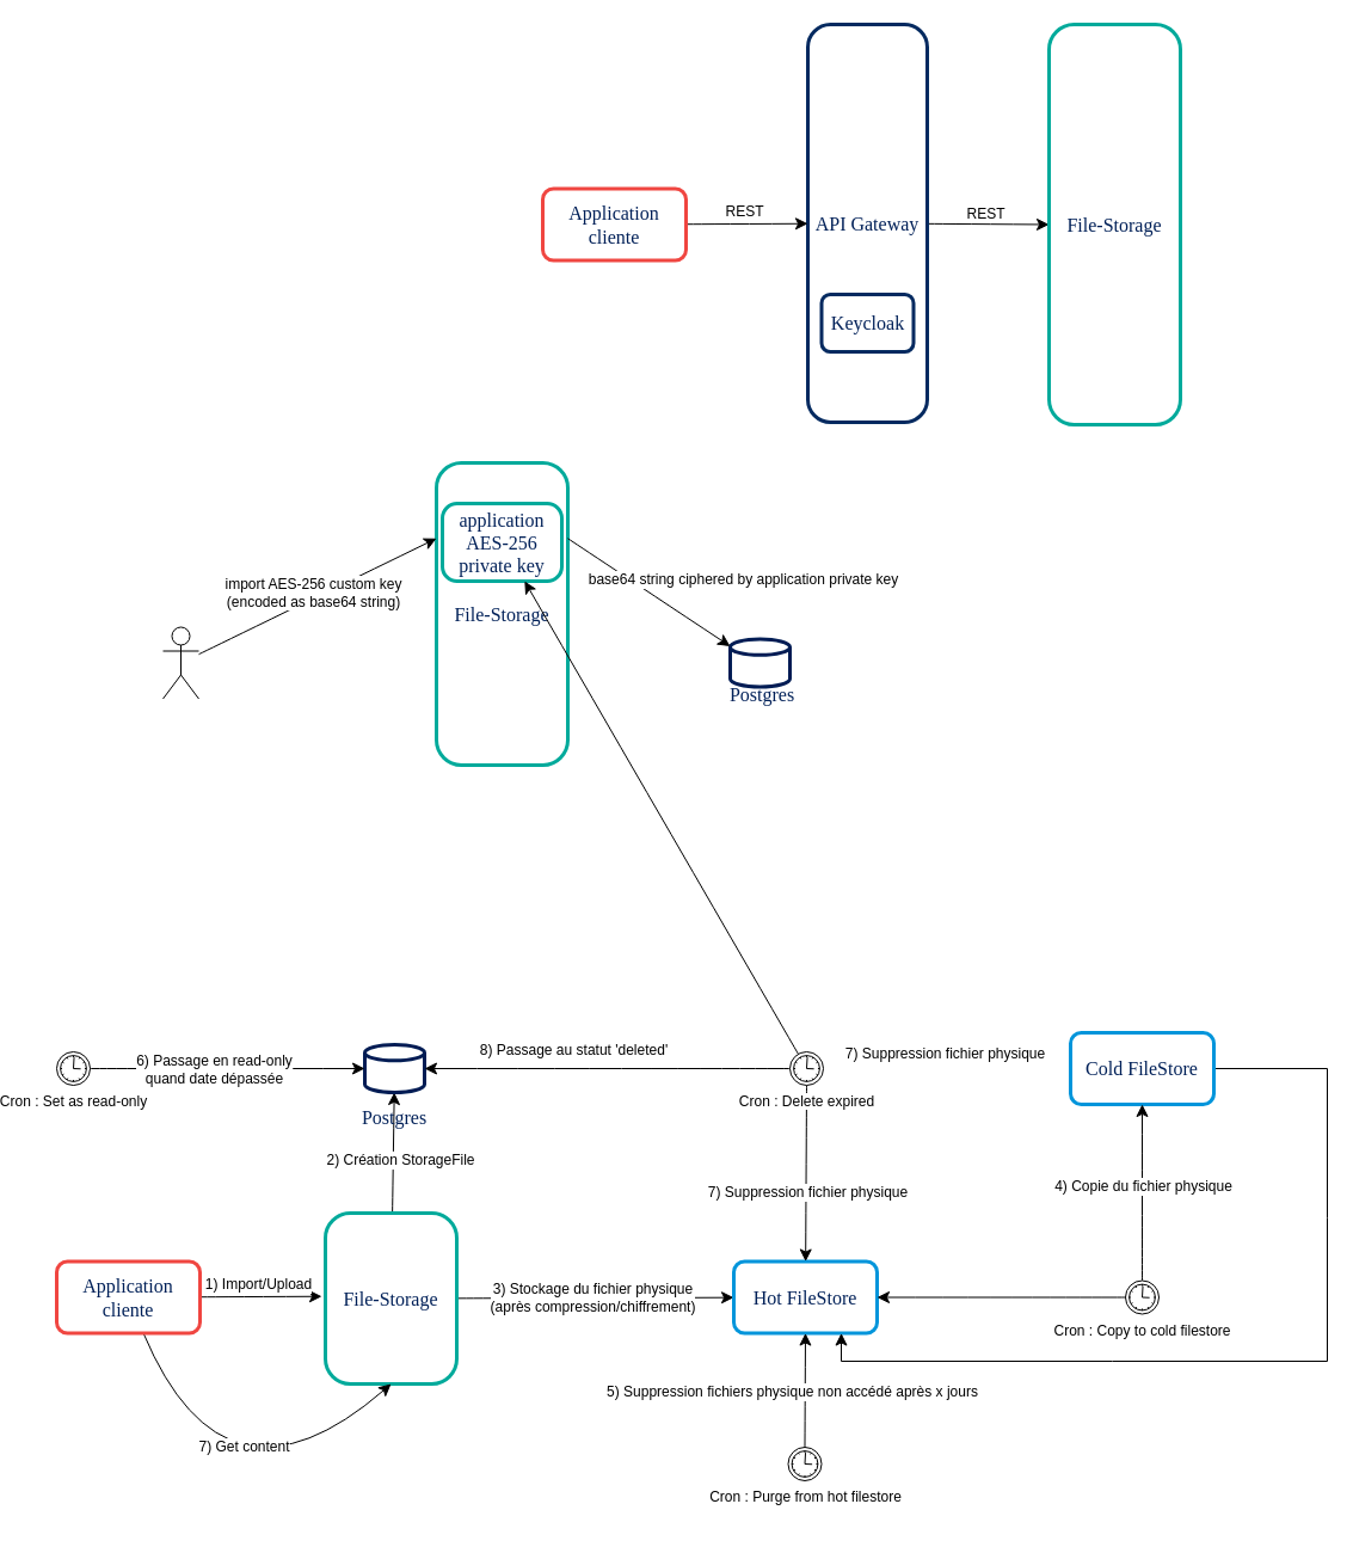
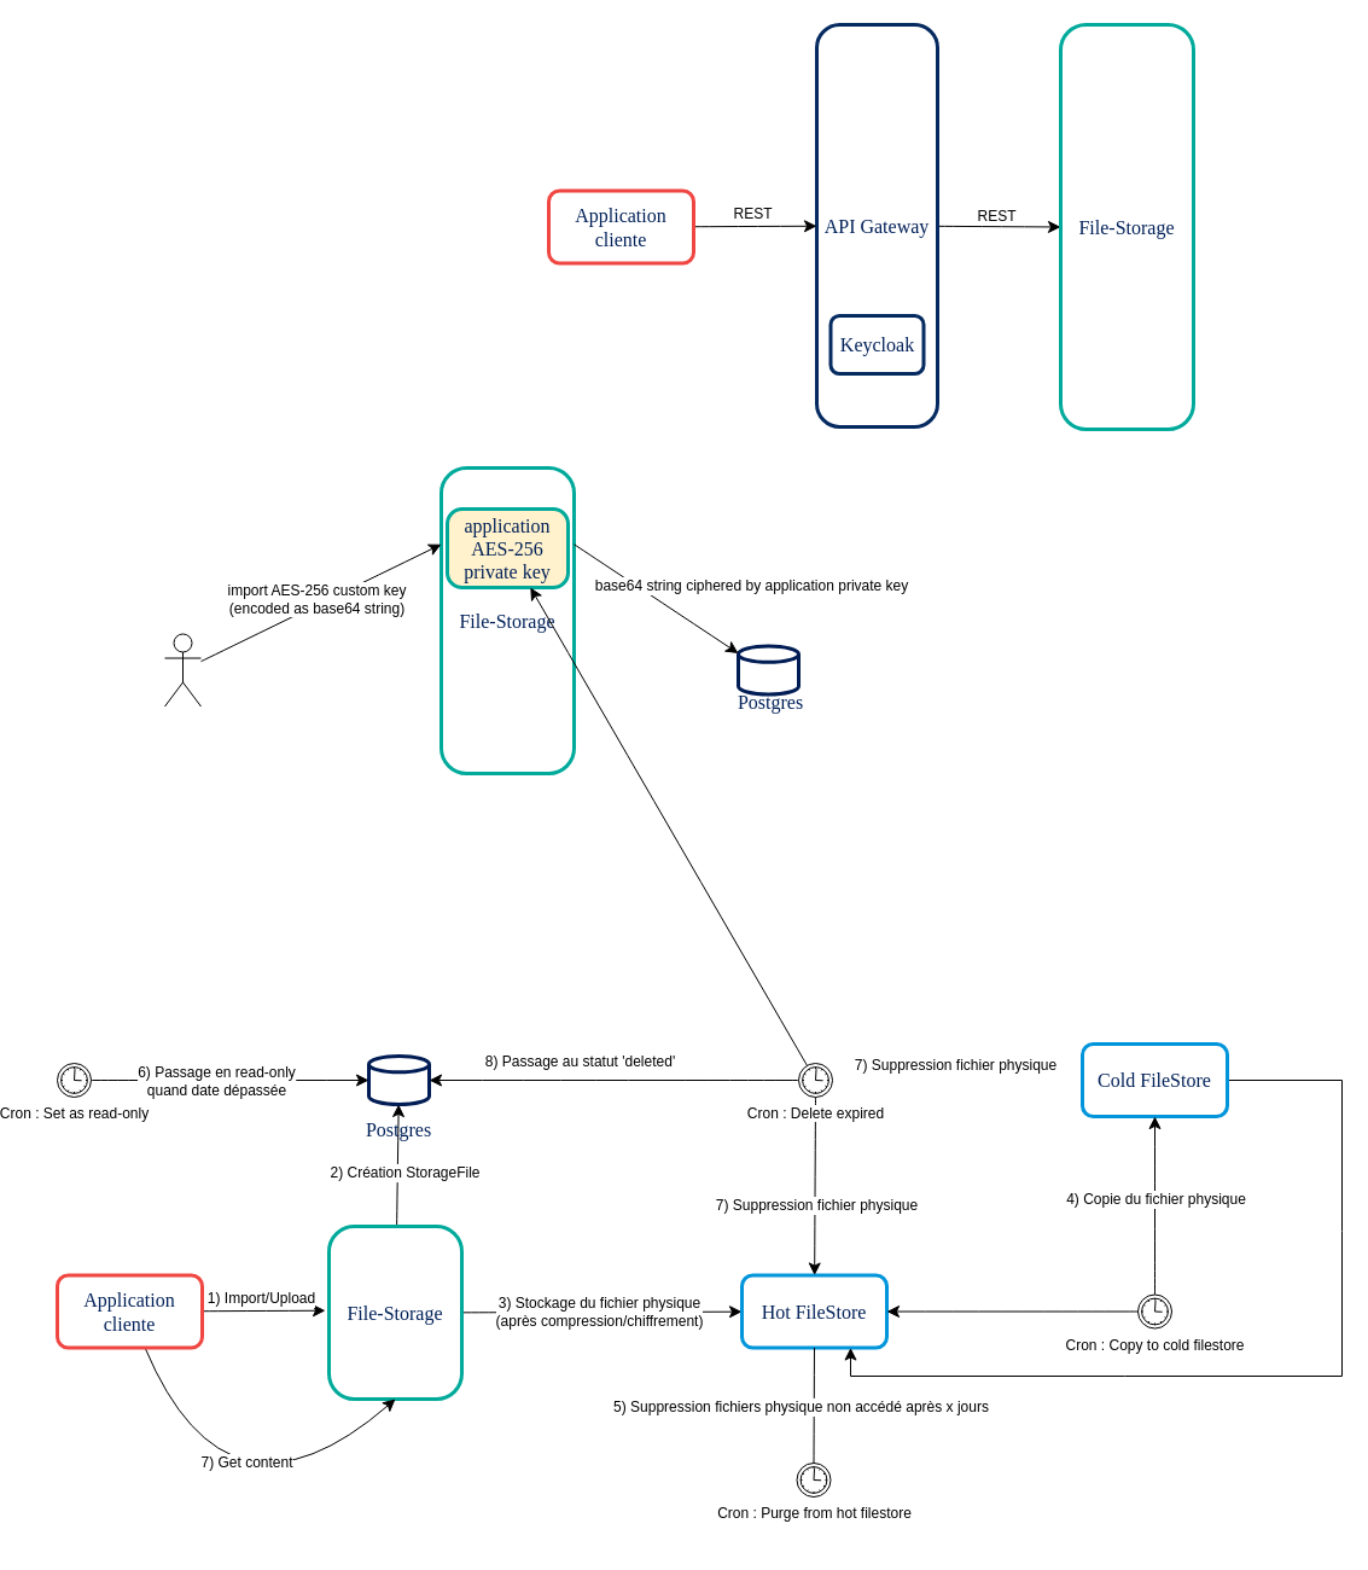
  <mxCell id="0" />
  <mxCell id="1" parent="0" />
  <mxCell id="2" style="edgeStyle=none;curved=1;rounded=0;orthogonalLoop=1;jettySize=auto;html=1;entryX=0;entryY=0.5;entryDx=0;entryDy=0;fontSize=12;startSize=8;endSize=8;" edge="1" parent="1" source="4" target="5"><mxGeometry relative="1" as="geometry" /></mxCell>
  <mxCell id="3" value="REST" style="edgeLabel;html=1;align=center;verticalAlign=middle;resizable=0;points=[];fontSize=12;" vertex="1" connectable="0" parent="2"><mxGeometry x="-0.078" relative="1" as="geometry"><mxPoint x="2" y="-9" as="offset" /></mxGeometry></mxCell>
  <mxCell id="4" value="API Gateway" style="rounded=1;whiteSpace=wrap;html=1;strokeColor=#042a60;strokeWidth=3;arcSize=19;fontFamily=Poppins;fontSource=https%3A%2F%2Ffonts.googleapis.com%2Fcss%3Ffamily%3DPoppins;fontSize=16;fontColor=#002058;fontStyle=0;labelBackgroundColor=none;labelBorderColor=none;" vertex="1" parent="1"><mxGeometry x="649" y="20" width="100" height="333" as="geometry" /></mxCell>
  <mxCell id="5" value="File-Storage" style="rounded=1;whiteSpace=wrap;html=1;strokeColor=#00AA9B;strokeWidth=3;arcSize=19;fontFamily=Poppins;fontSource=https%3A%2F%2Ffonts.googleapis.com%2Fcss%3Ffamily%3DPoppins;fontSize=16;fontColor=#002058;fontStyle=0;labelBackgroundColor=none;labelBorderColor=none;" vertex="1" parent="1"><mxGeometry x="851" y="20" width="110" height="335" as="geometry" /></mxCell>
- <mxCell id="6" value="Keycloak" style="rounded=1;whiteSpace=wrap;html=1;strokeColor=#042a60;strokeWidth=3;arcSize=15;fontFamily=Poppins;fontSource=https%3A%2F%2Ffonts.googleapis.com%2Fcss%3Ffamily%3DPoppins;fontSize=16;fontColor=#002058;fontStyle=0;labelBackgroundColor=none;labelBorderColor=none;" vertex="1" parent="1"><mxGeometry x="660.5" y="246" width="77" height="48" as="geometry" /></mxCell>
+ <mxCell id="6" value="Keycloak" style="rounded=1;whiteSpace=wrap;html=1;strokeColor=#042a60;strokeWidth=3;arcSize=15;fontFamily=Poppins;fontSource=https%3A%2F%2Ffonts.googleapis.com%2Fcss%3Ffamily%3DPoppins;fontSize=16;fontColor=#002058;fontStyle=0;labelBackgroundColor=none;labelBorderColor=none;" vertex="1" parent="1"><mxGeometry x="660.5" y="261" width="77" height="48" as="geometry" /></mxCell>
  <mxCell id="7" style="edgeStyle=none;curved=1;rounded=0;orthogonalLoop=1;jettySize=auto;html=1;fontSize=12;startSize=8;endSize=8;" edge="1" parent="1" source="9" target="4"><mxGeometry relative="1" as="geometry" /></mxCell>
  <mxCell id="8" value="REST" style="edgeLabel;html=1;align=center;verticalAlign=middle;resizable=0;points=[];fontSize=12;" vertex="1" connectable="0" parent="7"><mxGeometry x="0.078" y="-1" relative="1" as="geometry"><mxPoint x="-7" y="-11" as="offset" /></mxGeometry></mxCell>
  <mxCell id="9" value="Application cliente" style="rounded=1;whiteSpace=wrap;html=1;strokeColor=#F04641;strokeWidth=3;arcSize=15;fontFamily=Poppins;fontSource=https%3A%2F%2Ffonts.googleapis.com%2Fcss%3Ffamily%3DPoppins;fontSize=16;fontColor=#002058;fontStyle=0;labelBackgroundColor=none;labelBorderColor=none;" vertex="1" parent="1"><mxGeometry x="427" y="157.5" width="120" height="60" as="geometry" /></mxCell>
  <mxCell id="10" value="File-Storage" style="rounded=1;whiteSpace=wrap;html=1;strokeColor=#00AA9B;strokeWidth=3;arcSize=19;fontFamily=Poppins;fontSource=https%3A%2F%2Ffonts.googleapis.com%2Fcss%3Ffamily%3DPoppins;fontSize=16;fontColor=#002058;fontStyle=0;labelBackgroundColor=none;labelBorderColor=none;" vertex="1" parent="1"><mxGeometry x="338" y="387" width="110" height="253" as="geometry" /></mxCell>
- <mxCell id="11" value="&lt;div&gt;application&lt;br&gt;&lt;/div&gt;&lt;div&gt;AES-256 private key&lt;/div&gt;" style="rounded=1;whiteSpace=wrap;html=1;strokeColor=#00AA9B;strokeWidth=3;arcSize=19;fontFamily=Poppins;fontSource=https%3A%2F%2Ffonts.googleapis.com%2Fcss%3Ffamily%3DPoppins;fontSize=16;fontColor=#002058;fontStyle=0;labelBackgroundColor=none;labelBorderColor=none;" vertex="1" parent="1"><mxGeometry x="343" y="421" width="100" height="65" as="geometry" /></mxCell>
+ <mxCell id="11" value="&lt;div&gt;application&lt;br&gt;&lt;/div&gt;&lt;div&gt;AES-256 private key&lt;/div&gt;" style="rounded=1;whiteSpace=wrap;html=1;strokeColor=#00AA9B;strokeWidth=3;arcSize=19;fontFamily=Poppins;fontSource=https%3A%2F%2Ffonts.googleapis.com%2Fcss%3Ffamily%3DPoppins;fontSize=16;fontColor=#002058;fontStyle=0;labelBackgroundColor=none;labelBorderColor=none;fillColor=#fff2cc;" vertex="1" parent="1"><mxGeometry x="343" y="421" width="100" height="65" as="geometry" /></mxCell>
  <mxCell id="12" value="" style="strokeWidth=3;html=1;shape=mxgraph.flowchart.database;whiteSpace=wrap;rounded=1;fontFamily=Helvetica;fontSource=https%3A%2F%2Ffonts.googleapis.com%2Fcss%3Ffamily%3DAverage%2BSans;fontSize=12;fontColor=default;fontStyle=0;strokeColor=#001C54;arcSize=50;fillColor=#FFFFFF;" vertex="1" parent="1"><mxGeometry x="584" y="534.5" width="50" height="40" as="geometry" /></mxCell>
  <mxCell id="13" value="Postgres" style="text;html=1;strokeColor=none;fillColor=none;align=center;verticalAlign=middle;whiteSpace=wrap;rounded=0;fontFamily=Poppins;fontSource=https%3A%2F%2Ffonts.googleapis.com%2Fcss%3Ffamily%3DPoppins;fontColor=#002058;fontSize=16;fontStyle=0" vertex="1" parent="1"><mxGeometry x="571" y="571" width="80" height="20" as="geometry" /></mxCell>
  <mxCell id="14" style="edgeStyle=none;curved=1;rounded=0;orthogonalLoop=1;jettySize=auto;html=1;fontSize=12;startSize=8;endSize=8;entryX=0;entryY=0.25;entryDx=0;entryDy=0;" edge="1" parent="1" source="16" target="10"><mxGeometry relative="1" as="geometry" /></mxCell>
  <mxCell id="15" value="&lt;div&gt;import AES-256 custom key&lt;/div&gt;&lt;div&gt;(encoded as base64 string)&lt;br&gt;&lt;/div&gt;" style="edgeLabel;html=1;align=center;verticalAlign=middle;resizable=0;points=[];fontSize=12;" vertex="1" connectable="0" parent="14"><mxGeometry x="0.143" y="-2" relative="1" as="geometry"><mxPoint x="-20" y="2" as="offset" /></mxGeometry></mxCell>
  <mxCell id="16" value="" style="shape=umlActor;verticalLabelPosition=bottom;verticalAlign=top;html=1;outlineConnect=0;" vertex="1" parent="1"><mxGeometry x="109" y="524.5" width="30" height="60" as="geometry" /></mxCell>
  <mxCell id="17" style="edgeStyle=none;curved=1;rounded=0;orthogonalLoop=1;jettySize=auto;html=1;entryX=0;entryY=0.15;entryDx=0;entryDy=0;entryPerimeter=0;fontSize=12;startSize=8;endSize=8;exitX=1;exitY=0.25;exitDx=0;exitDy=0;" edge="1" parent="1" source="10" target="12"><mxGeometry relative="1" as="geometry" /></mxCell>
  <mxCell id="18" value="base64 string ciphered by application private key" style="edgeLabel;html=1;align=center;verticalAlign=middle;resizable=0;points=[];fontSize=12;" vertex="1" connectable="0" parent="17"><mxGeometry x="-0.014" y="2" relative="1" as="geometry"><mxPoint x="79" y="-8" as="offset" /></mxGeometry></mxCell>
  <mxCell id="19" style="edgeStyle=none;curved=1;rounded=0;orthogonalLoop=1;jettySize=auto;html=1;fontSize=12;startSize=8;endSize=8;" edge="1" parent="1" source="23" target="29"><mxGeometry relative="1" as="geometry" /></mxCell>
  <mxCell id="20" value="2) Création StorageFile" style="edgeLabel;html=1;align=center;verticalAlign=middle;resizable=0;points=[];fontSize=12;" vertex="1" connectable="0" parent="19"><mxGeometry x="0.342" y="-5" relative="1" as="geometry"><mxPoint y="23" as="offset" /></mxGeometry></mxCell>
  <mxCell id="21" style="edgeStyle=none;curved=1;rounded=0;orthogonalLoop=1;jettySize=auto;html=1;fontSize=12;startSize=8;endSize=8;" edge="1" parent="1" source="23" target="31"><mxGeometry relative="1" as="geometry"><mxPoint x="467" y="1084" as="targetPoint" /></mxGeometry></mxCell>
  <mxCell id="22" value="3) Stockage du fichier physique&lt;br&gt;(après compression/chiffrement)" style="edgeLabel;html=1;align=center;verticalAlign=middle;resizable=0;points=[];fontSize=12;" vertex="1" connectable="0" parent="21"><mxGeometry x="0.054" y="1" relative="1" as="geometry"><mxPoint x="-8" y="1" as="offset" /></mxGeometry></mxCell>
  <mxCell id="23" value="File-Storage" style="rounded=1;whiteSpace=wrap;html=1;strokeColor=#00AA9B;strokeWidth=3;arcSize=19;fontFamily=Poppins;fontSource=https%3A%2F%2Ffonts.googleapis.com%2Fcss%3Ffamily%3DPoppins;fontSize=16;fontColor=#002058;fontStyle=0;labelBackgroundColor=none;labelBorderColor=none;" vertex="1" parent="1"><mxGeometry x="245" y="1015" width="110" height="143" as="geometry" /></mxCell>
  <mxCell id="24" style="edgeStyle=none;curved=1;rounded=0;orthogonalLoop=1;jettySize=auto;html=1;fontSize=12;startSize=8;endSize=8;" edge="1" parent="1" source="28"><mxGeometry relative="1" as="geometry"><mxPoint x="242" y="1084.736" as="targetPoint" /></mxGeometry></mxCell>
  <mxCell id="25" value="1) Import/Upload" style="edgeLabel;html=1;align=center;verticalAlign=middle;resizable=0;points=[];fontSize=12;" vertex="1" connectable="0" parent="24"><mxGeometry x="0.078" y="-1" relative="1" as="geometry"><mxPoint x="-7" y="-11" as="offset" /></mxGeometry></mxCell>
  <mxCell id="26" style="edgeStyle=none;curved=1;rounded=0;orthogonalLoop=1;jettySize=auto;html=1;entryX=0.5;entryY=1;entryDx=0;entryDy=0;fontSize=12;startSize=8;endSize=8;" edge="1" parent="1" source="28" target="23"><mxGeometry relative="1" as="geometry"><Array as="points"><mxPoint x="161" y="1278" /></Array></mxGeometry></mxCell>
  <mxCell id="27" value="7) Get content" style="edgeLabel;html=1;align=center;verticalAlign=middle;resizable=0;points=[];fontSize=12;" vertex="1" connectable="0" parent="26"><mxGeometry x="-0.331" y="40" relative="1" as="geometry"><mxPoint as="offset" /></mxGeometry></mxCell>
  <mxCell id="28" value="Application cliente" style="rounded=1;whiteSpace=wrap;html=1;strokeColor=#F04641;strokeWidth=3;arcSize=15;fontFamily=Poppins;fontSource=https%3A%2F%2Ffonts.googleapis.com%2Fcss%3Ffamily%3DPoppins;fontSize=16;fontColor=#002058;fontStyle=0;labelBackgroundColor=none;labelBorderColor=none;" vertex="1" parent="1"><mxGeometry x="20" y="1055.5" width="120" height="60" as="geometry" /></mxCell>
  <mxCell id="29" value="" style="strokeWidth=3;html=1;shape=mxgraph.flowchart.database;whiteSpace=wrap;rounded=1;fontFamily=Helvetica;fontSource=https%3A%2F%2Ffonts.googleapis.com%2Fcss%3Ffamily%3DAverage%2BSans;fontSize=12;fontColor=default;fontStyle=0;strokeColor=#001C54;arcSize=50;fillColor=#FFFFFF;" vertex="1" parent="1"><mxGeometry x="278" y="874" width="50" height="40" as="geometry" /></mxCell>
  <mxCell id="30" value="Postgres" style="text;html=1;strokeColor=none;fillColor=none;align=center;verticalAlign=middle;whiteSpace=wrap;rounded=0;fontFamily=Poppins;fontSource=https%3A%2F%2Ffonts.googleapis.com%2Fcss%3Ffamily%3DPoppins;fontColor=#002058;fontSize=16;fontStyle=0" vertex="1" parent="1"><mxGeometry x="263" y="925" width="80" height="20" as="geometry" /></mxCell>
  <mxCell id="31" value="Hot FileStore" style="rounded=1;whiteSpace=wrap;html=1;strokeColor=#0095db;strokeWidth=3;arcSize=15;fontFamily=Poppins;fontSource=https%3A%2F%2Ffonts.googleapis.com%2Fcss%3Ffamily%3DPoppins;fontSize=16;fontColor=#002058;fontStyle=0" vertex="1" parent="1"><mxGeometry x="587" y="1055.5" width="120" height="60" as="geometry" /></mxCell>
  <mxCell id="32" style="edgeStyle=none;curved=0;rounded=0;orthogonalLoop=1;jettySize=auto;html=1;fontSize=12;startSize=8;endSize=8;entryX=0.75;entryY=1;entryDx=0;entryDy=0;" edge="1" parent="1" source="33" target="31"><mxGeometry relative="1" as="geometry"><Array as="points"><mxPoint x="1084" y="894" /><mxPoint x="1084" y="1019" /><mxPoint x="1084" y="1139" /><mxPoint x="904" y="1139" /><mxPoint x="677" y="1139" /></Array></mxGeometry></mxCell>
  <mxCell id="33" value="Cold FileStore" style="rounded=1;whiteSpace=wrap;html=1;strokeColor=#0095db;strokeWidth=3;arcSize=15;fontFamily=Poppins;fontSource=https%3A%2F%2Ffonts.googleapis.com%2Fcss%3Ffamily%3DPoppins;fontSize=16;fontColor=#002058;fontStyle=0" vertex="1" parent="1"><mxGeometry x="869" y="864" width="120" height="60" as="geometry" /></mxCell>
  <mxCell id="34" style="edgeStyle=none;curved=1;rounded=0;orthogonalLoop=1;jettySize=auto;html=1;entryX=1;entryY=0.5;entryDx=0;entryDy=0;fontSize=12;startSize=8;endSize=8;" edge="1" parent="1" source="37" target="31"><mxGeometry relative="1" as="geometry" /></mxCell>
  <mxCell id="35" style="edgeStyle=none;curved=1;rounded=0;orthogonalLoop=1;jettySize=auto;html=1;fontSize=12;startSize=8;endSize=8;" edge="1" parent="1" source="37" target="33"><mxGeometry relative="1" as="geometry" /></mxCell>
  <mxCell id="36" value="4) Copie du fichier physique" style="edgeLabel;html=1;align=center;verticalAlign=middle;resizable=0;points=[];fontSize=12;" vertex="1" connectable="0" parent="35"><mxGeometry x="0.086" relative="1" as="geometry"><mxPoint y="1" as="offset" /></mxGeometry></mxCell>
  <mxCell id="37" value="Cron : Copy to cold filestore" style="points=[[0.145,0.145,0],[0.5,0,0],[0.855,0.145,0],[1,0.5,0],[0.855,0.855,0],[0.5,1,0],[0.145,0.855,0],[0,0.5,0]];shape=mxgraph.bpmn.event;html=1;verticalLabelPosition=bottom;labelBackgroundColor=#ffffff;verticalAlign=top;align=center;perimeter=ellipsePerimeter;outlineConnect=0;aspect=fixed;outline=standard;symbol=timer;" vertex="1" parent="1"><mxGeometry x="915" y="1071.5" width="28" height="28" as="geometry" /></mxCell>
  <mxCell id="38" value="Cron : Purge from hot filestore" style="points=[[0.145,0.145,0],[0.5,0,0],[0.855,0.145,0],[1,0.5,0],[0.855,0.855,0],[0.5,1,0],[0.145,0.855,0],[0,0.5,0]];shape=mxgraph.bpmn.event;html=1;verticalLabelPosition=bottom;labelBackgroundColor=#ffffff;verticalAlign=top;align=center;perimeter=ellipsePerimeter;outlineConnect=0;aspect=fixed;outline=standard;symbol=timer;" vertex="1" parent="1"><mxGeometry x="632.5" y="1211" width="28" height="28" as="geometry" /></mxCell>
- <mxCell id="39" style="edgeStyle=none;curved=1;rounded=0;orthogonalLoop=1;jettySize=auto;html=1;entryX=0.5;entryY=1;entryDx=0;entryDy=0;fontSize=12;startSize=8;endSize=8;" edge="1" parent="1" source="38" target="31"><mxGeometry relative="1" as="geometry" /></mxCell>
+ <mxCell id="39" style="edgeStyle=none;curved=1;rounded=0;orthogonalLoop=1;jettySize=auto;html=1;entryX=0.5;entryY=1;entryDx=0;entryDy=0;fontSize=12;startSize=8;endSize=8;endArrow=none;" edge="1" parent="1" source="38" target="31"><mxGeometry relative="1" as="geometry" /></mxCell>
  <mxCell id="40" value="5) Suppression fichiers physique non accédé après x jours" style="edgeLabel;html=1;align=center;verticalAlign=middle;resizable=0;points=[];fontSize=12;" vertex="1" connectable="0" parent="39"><mxGeometry x="0.082" y="-2" relative="1" as="geometry"><mxPoint x="-13" y="5" as="offset" /></mxGeometry></mxCell>
  <mxCell id="41" value="Cron : Set as read-only" style="points=[[0.145,0.145,0],[0.5,0,0],[0.855,0.145,0],[1,0.5,0],[0.855,0.855,0],[0.5,1,0],[0.145,0.855,0],[0,0.5,0]];shape=mxgraph.bpmn.event;html=1;verticalLabelPosition=bottom;labelBackgroundColor=#ffffff;verticalAlign=top;align=center;perimeter=ellipsePerimeter;outlineConnect=0;aspect=fixed;outline=standard;symbol=timer;" vertex="1" parent="1"><mxGeometry x="20" y="880" width="28" height="28" as="geometry" /></mxCell>
  <mxCell id="42" style="edgeStyle=none;curved=1;rounded=0;orthogonalLoop=1;jettySize=auto;html=1;entryX=0;entryY=0.5;entryDx=0;entryDy=0;entryPerimeter=0;fontSize=12;startSize=8;endSize=8;" edge="1" parent="1" source="41" target="29"><mxGeometry relative="1" as="geometry" /></mxCell>
  <mxCell id="43" value="6) Passage en read-only&lt;br&gt;quand date dépassée" style="edgeLabel;html=1;align=center;verticalAlign=middle;resizable=0;points=[];fontSize=12;" vertex="1" connectable="0" parent="42"><mxGeometry x="-0.107" relative="1" as="geometry"><mxPoint as="offset" /></mxGeometry></mxCell>
  <mxCell id="44" style="edgeStyle=none;curved=1;rounded=0;orthogonalLoop=1;jettySize=auto;html=1;fontSize=12;startSize=8;endSize=8;" edge="1" parent="1" source="48" target="29"><mxGeometry relative="1" as="geometry" /></mxCell>
  <mxCell id="45" style="edgeStyle=none;curved=1;rounded=0;orthogonalLoop=1;jettySize=auto;html=1;fontSize=12;startSize=8;endSize=8;" edge="1" parent="1" source="48" target="11"><mxGeometry relative="1" as="geometry" /></mxCell>
  <mxCell id="46" style="edgeStyle=none;curved=1;rounded=0;orthogonalLoop=1;jettySize=auto;html=1;fontSize=12;startSize=8;endSize=8;" edge="1" parent="1" source="48" target="31"><mxGeometry relative="1" as="geometry" /></mxCell>
  <mxCell id="47" value="7) Suppression fichier physique" style="edgeLabel;html=1;align=center;verticalAlign=middle;resizable=0;points=[];fontSize=12;" vertex="1" connectable="0" parent="46"><mxGeometry x="0.206" y="1" relative="1" as="geometry"><mxPoint as="offset" /></mxGeometry></mxCell>
  <mxCell id="48" value="Cron : Delete expired" style="points=[[0.145,0.145,0],[0.5,0,0],[0.855,0.145,0],[1,0.5,0],[0.855,0.855,0],[0.5,1,0],[0.145,0.855,0],[0,0.5,0]];shape=mxgraph.bpmn.event;html=1;verticalLabelPosition=bottom;labelBackgroundColor=#ffffff;verticalAlign=top;align=center;perimeter=ellipsePerimeter;outlineConnect=0;aspect=fixed;outline=standard;symbol=timer;" vertex="1" parent="1"><mxGeometry x="634" y="880" width="28" height="28" as="geometry" /></mxCell>
  <mxCell id="49" value="7) Suppression fichier physique" style="edgeLabel;html=1;align=center;verticalAlign=middle;resizable=0;points=[];fontSize=12;" vertex="1" connectable="0" parent="1"><mxGeometry x="707" y="968.003" as="geometry"><mxPoint x="56" y="-87" as="offset" /></mxGeometry></mxCell>
  <mxCell id="50" value="8) Passage au statut 'deleted'" style="edgeLabel;html=1;align=center;verticalAlign=middle;resizable=0;points=[];fontSize=12;" vertex="1" connectable="0" parent="1"><mxGeometry x="396" y="965.003" as="geometry"><mxPoint x="56" y="-87" as="offset" /></mxGeometry></mxCell>
